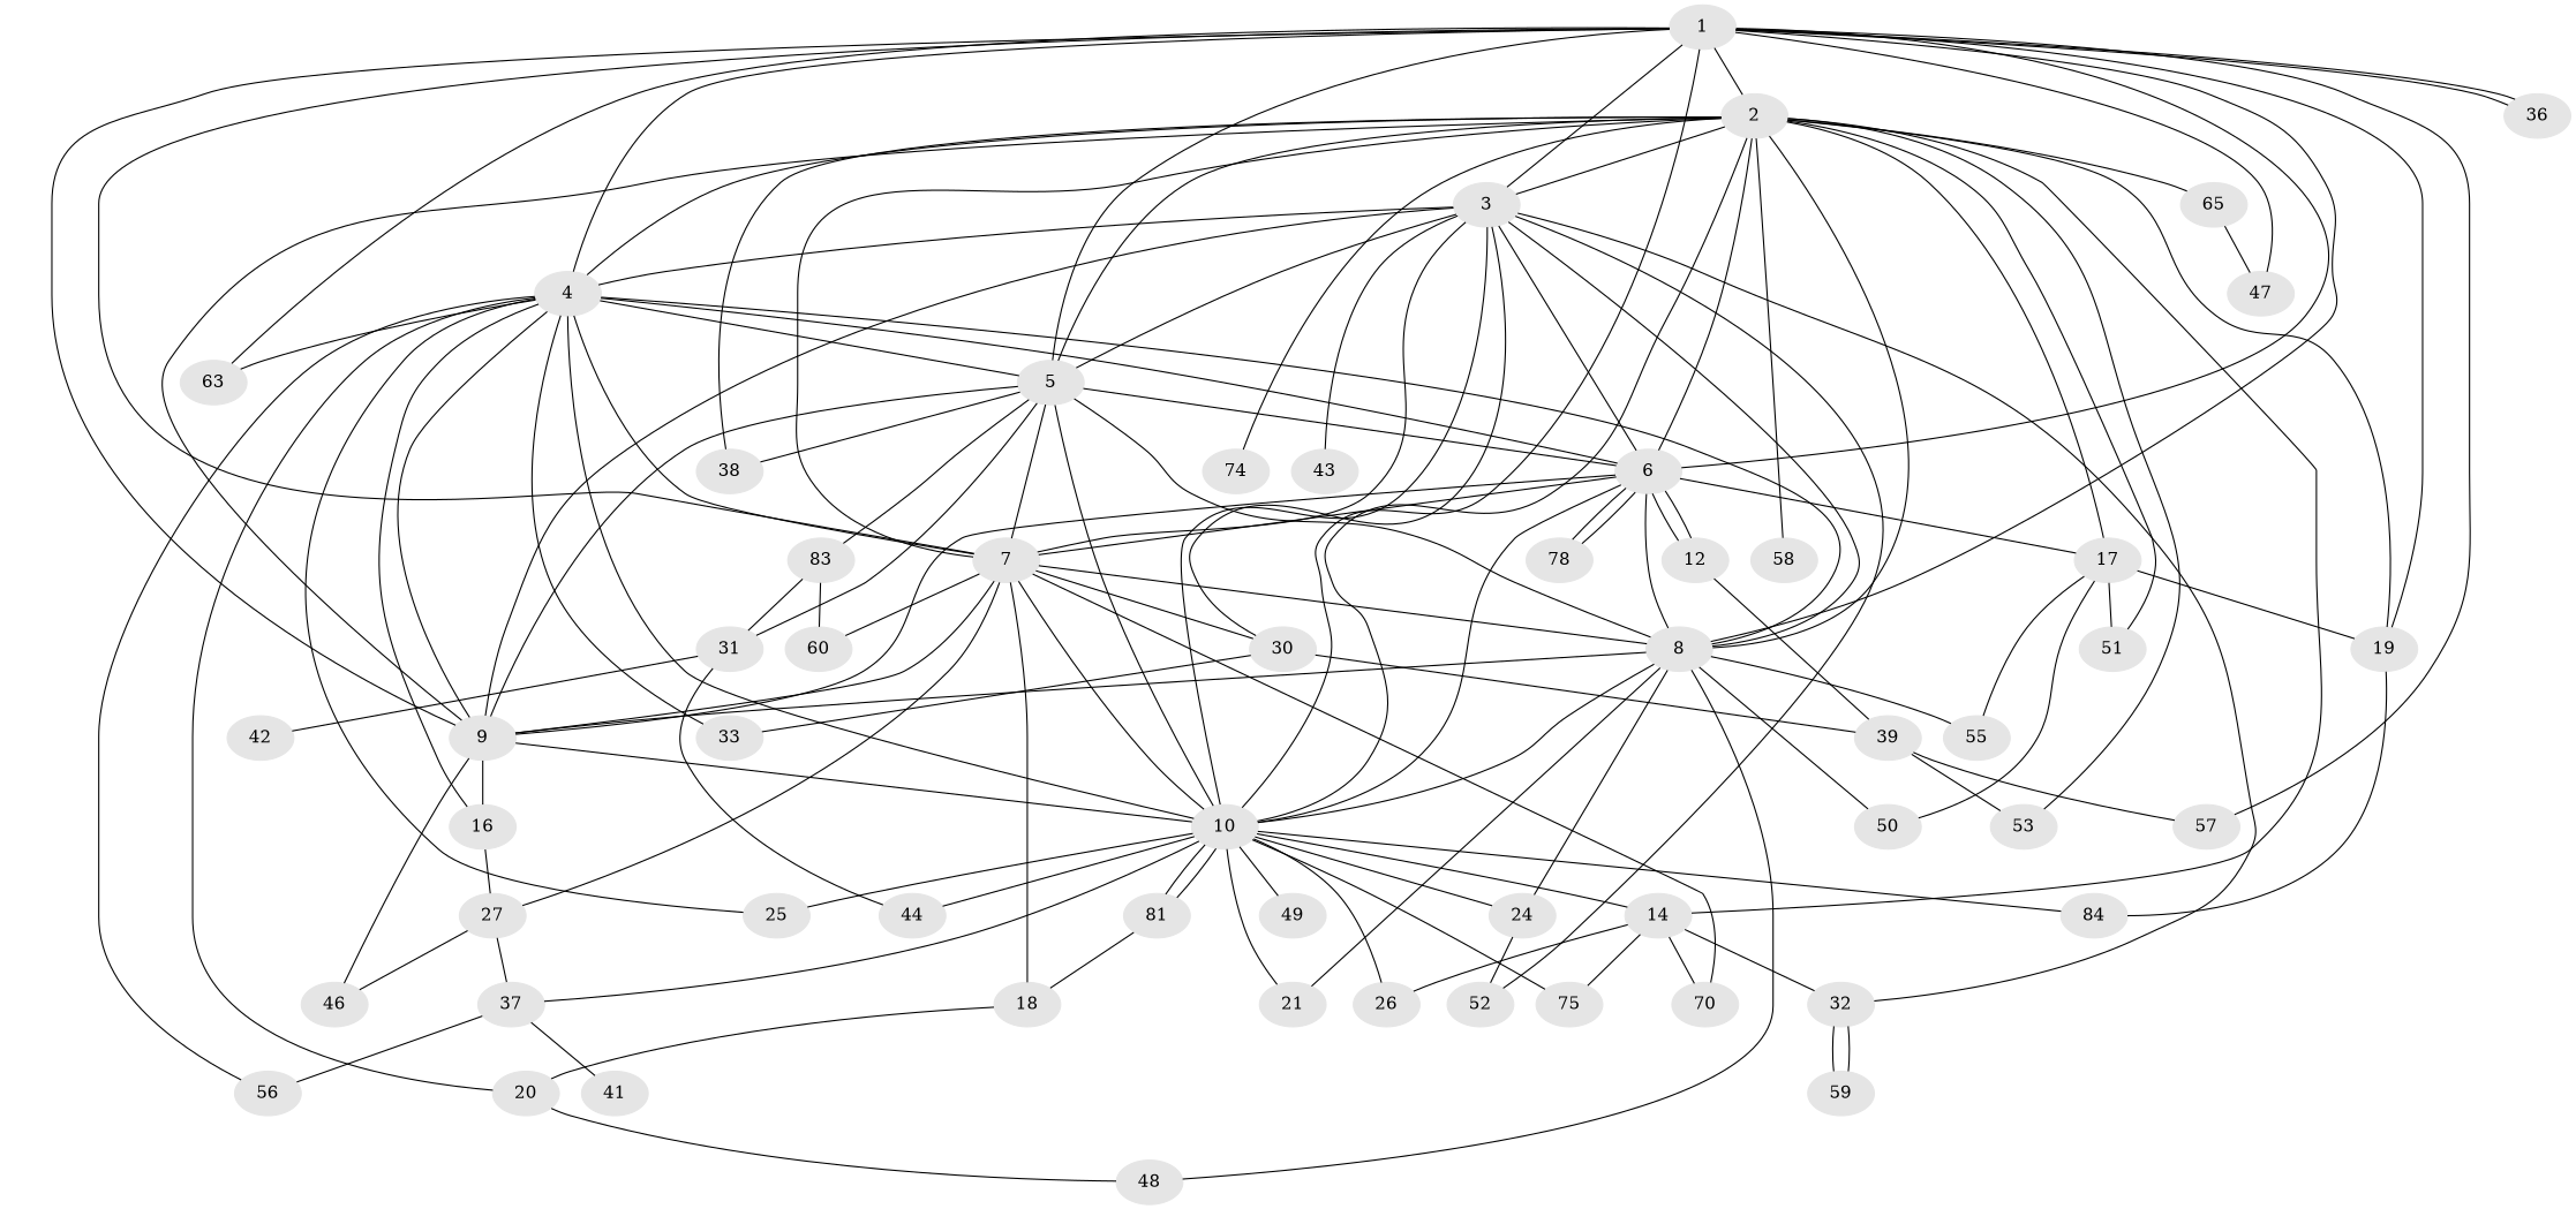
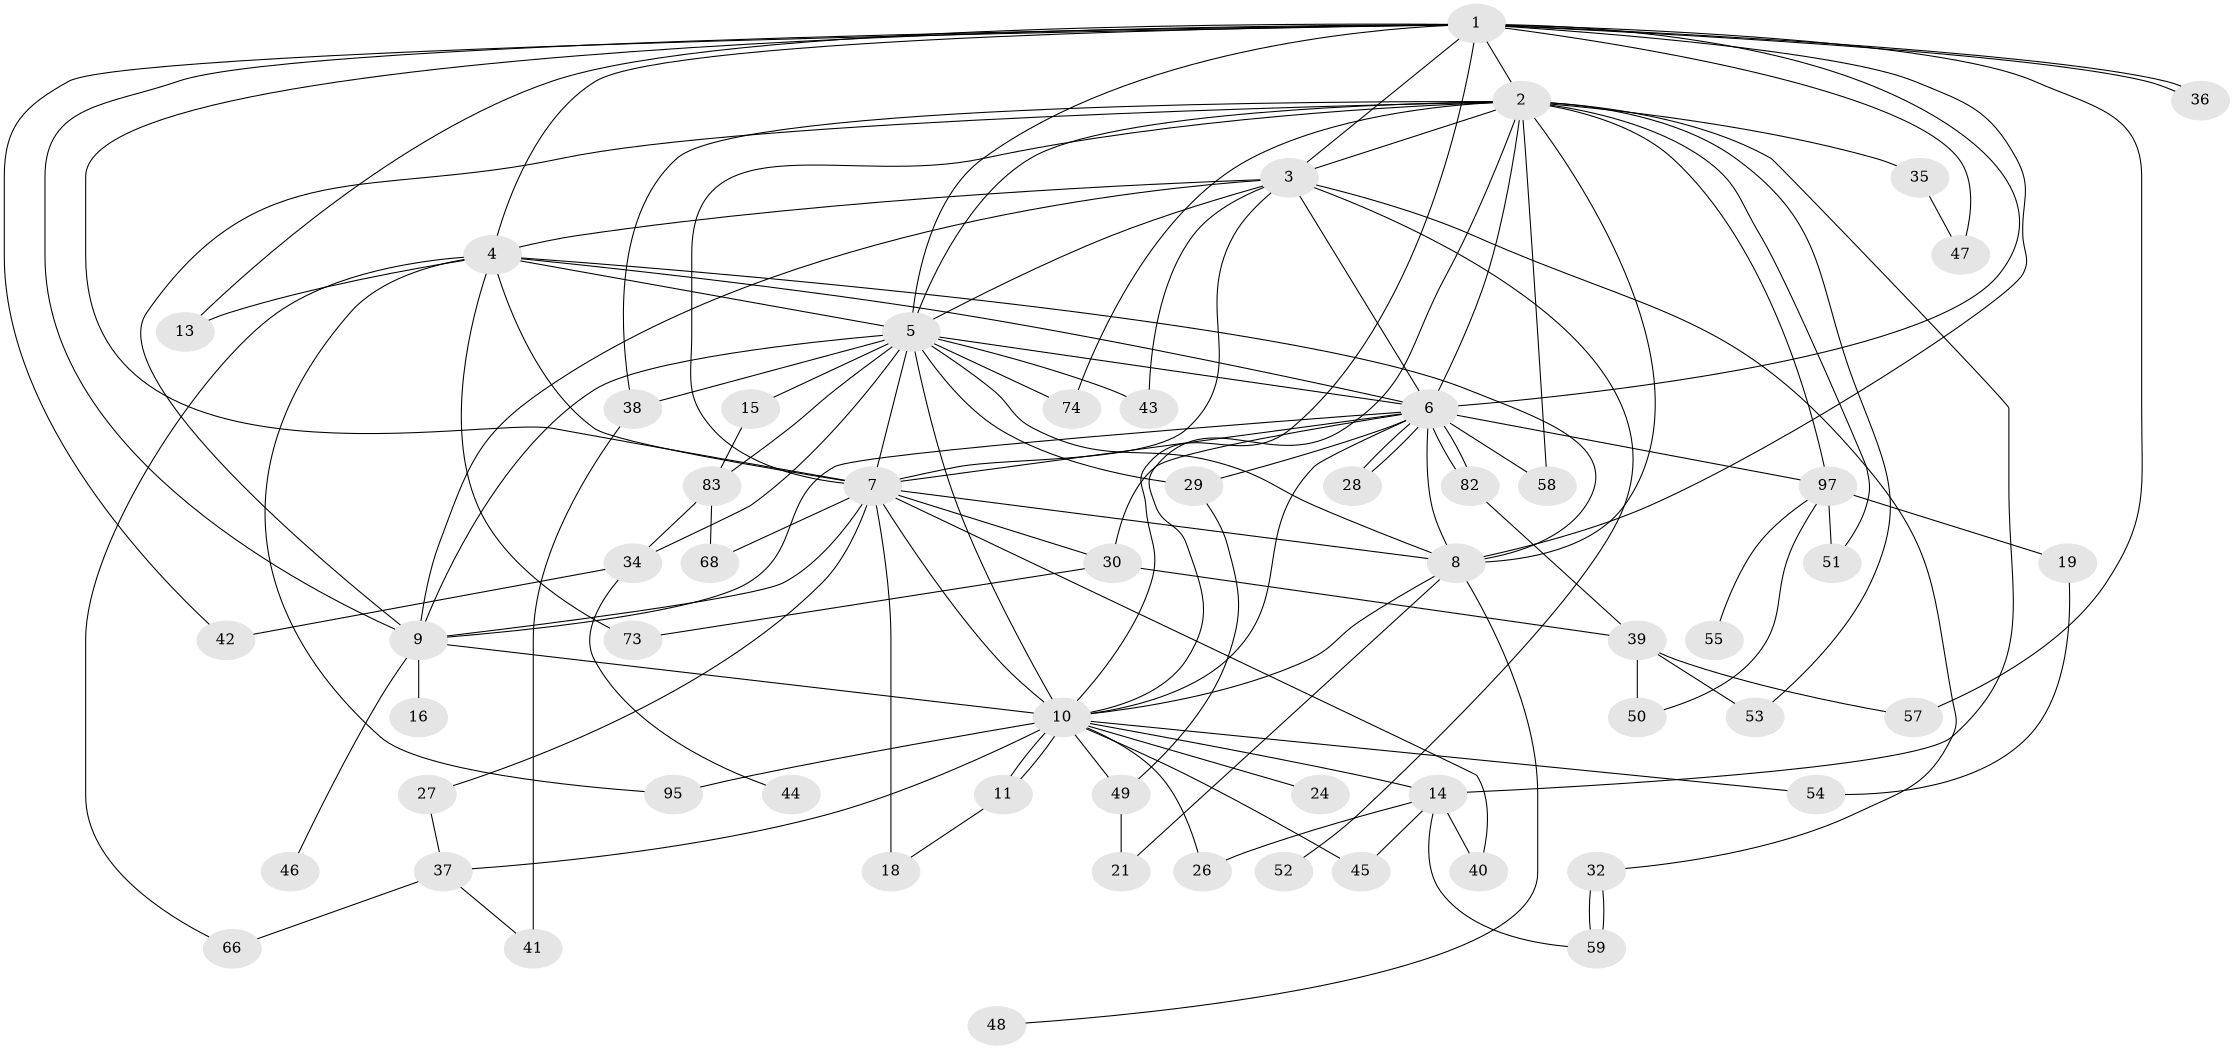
  graph {
    fontname="DejaVu Serif"
    node [color=gray90 fontname="DejaVu Serif" style=filled]
    edge [fontname="DejaVu Serif"]
    1
    2
    3
    4
    5
    6
    7
    8
    9
    10
-   13 [label=63]
+   13
    36
    42
    47
    57
    14
-   17
+   17 [label=97]
    19
    n19 [label=74]
-   35 [label=65]
+   35
    38
    51
    53
    58
    30
    32
    43
    52
    16
-   20
-   25
-   33
-   56
+   25 [label=95]
+   33 [label=73]
+   56 [label=66]
+   15
    n35 [label=83]
-   31
-   12
-   28 [label=78]
+   29
+   31 [label=34]
+   12 [label=82]
+   28
    18
    27
-   40 [label=70]
-   60
+   40
+   60 [label=68]
    21
    24
    48
    50
    55
    46
-   11 [label=81]
+   11
    26
    37
    44
-   45 [label=75]
+   45
    49
-   54 [label=84]
+   54
    41
    39
    59
    1 -- 2
    1 -- 3
    1 -- 4
    1 -- 5
    1 -- 6
    1 -- 7
    1 -- 8
    1 -- 9
    1 -- 10
    1 -- 13
    1 -- 36
    1 -- 36
-   1 -- 19
+   1 -- 42
    1 -- 47
    1 -- 57
    2 -- 3
-   2 -- 4
    2 -- 5
    2 -- 6
    2 -- 7
    2 -- 8
    2 -- 9
    2 -- 10
    2 -- 14
    2 -- 17
-   2 -- 19
    2 -- n19
    2 -- 35
    2 -- 38
    2 -- 51
    2 -- 53
    2 -- 58
    3 -- 4
    3 -- 5
    3 -- 6
    3 -- 7
-   3 -- 8
    3 -- 9
-   3 -- 10
-   3 -- 30
+   6 -- 30
    3 -- 32
    3 -- 43
    3 -- 52
    4 -- 5
    4 -- 6
    4 -- 7
    4 -- 8
-   4 -- 9
-   4 -- 10
    4 -- 13
-   4 -- 16
-   4 -- 20
    4 -- 25
    4 -- 33
    4 -- 56
    5 -- 6
    5 -- 7
    5 -- 8
    5 -- 9
    5 -- 10
+   5 -- n19
    5 -- 38
+   5 -- 43
+   5 -- 15
    5 -- n35
+   5 -- 29
    5 -- 31
    6 -- 7
    6 -- 8
    6 -- 9
    6 -- 10
    6 -- 17
+   6 -- 58
+   6 -- 29
    6 -- 12
    6 -- 12
    6 -- 28
    6 -- 28
    7 -- 8
    7 -- 9
    7 -- 10
    7 -- 30
    7 -- 18
    7 -- 27
    7 -- 40
    7 -- 60
-   8 -- 9
    8 -- 10
    8 -- 21
-   8 -- 24
    8 -- 48
-   8 -- 50
-   8 -- 55
+   39 -- 50
    9 -- 10
    9 -- 16
    9 -- 46
    10 -- 14
    10 -- 25
-   10 -- 21
+   49 -- 21
    10 -- 24
    10 -- 11
    10 -- 11
    10 -- 26
    10 -- 37
-   10 -- 44
    10 -- 45
    10 -- 49
    10 -- 54
-   14 -- 32
+   14 -- 59
    14 -- 40
    14 -- 26
    14 -- 45
    17 -- 19
    17 -- 51
    17 -- 50
    17 -- 55
    19 -- 54
    35 -- 47
+   38 -- 41
    30 -- 33
    30 -- 39
    32 -- 59
    32 -- 59
-   16 -- 27
-   20 -- 48
+   15 -- n35
    n35 -- 31
    n35 -- 60
+   29 -- 49
    31 -- 42
    31 -- 44
    12 -- 39
-   18 -- 20
-   27 -- 46
    27 -- 37
-   24 -- 52
    11 -- 18
    37 -- 56
    37 -- 41
    39 -- 57
    39 -- 53
  }
